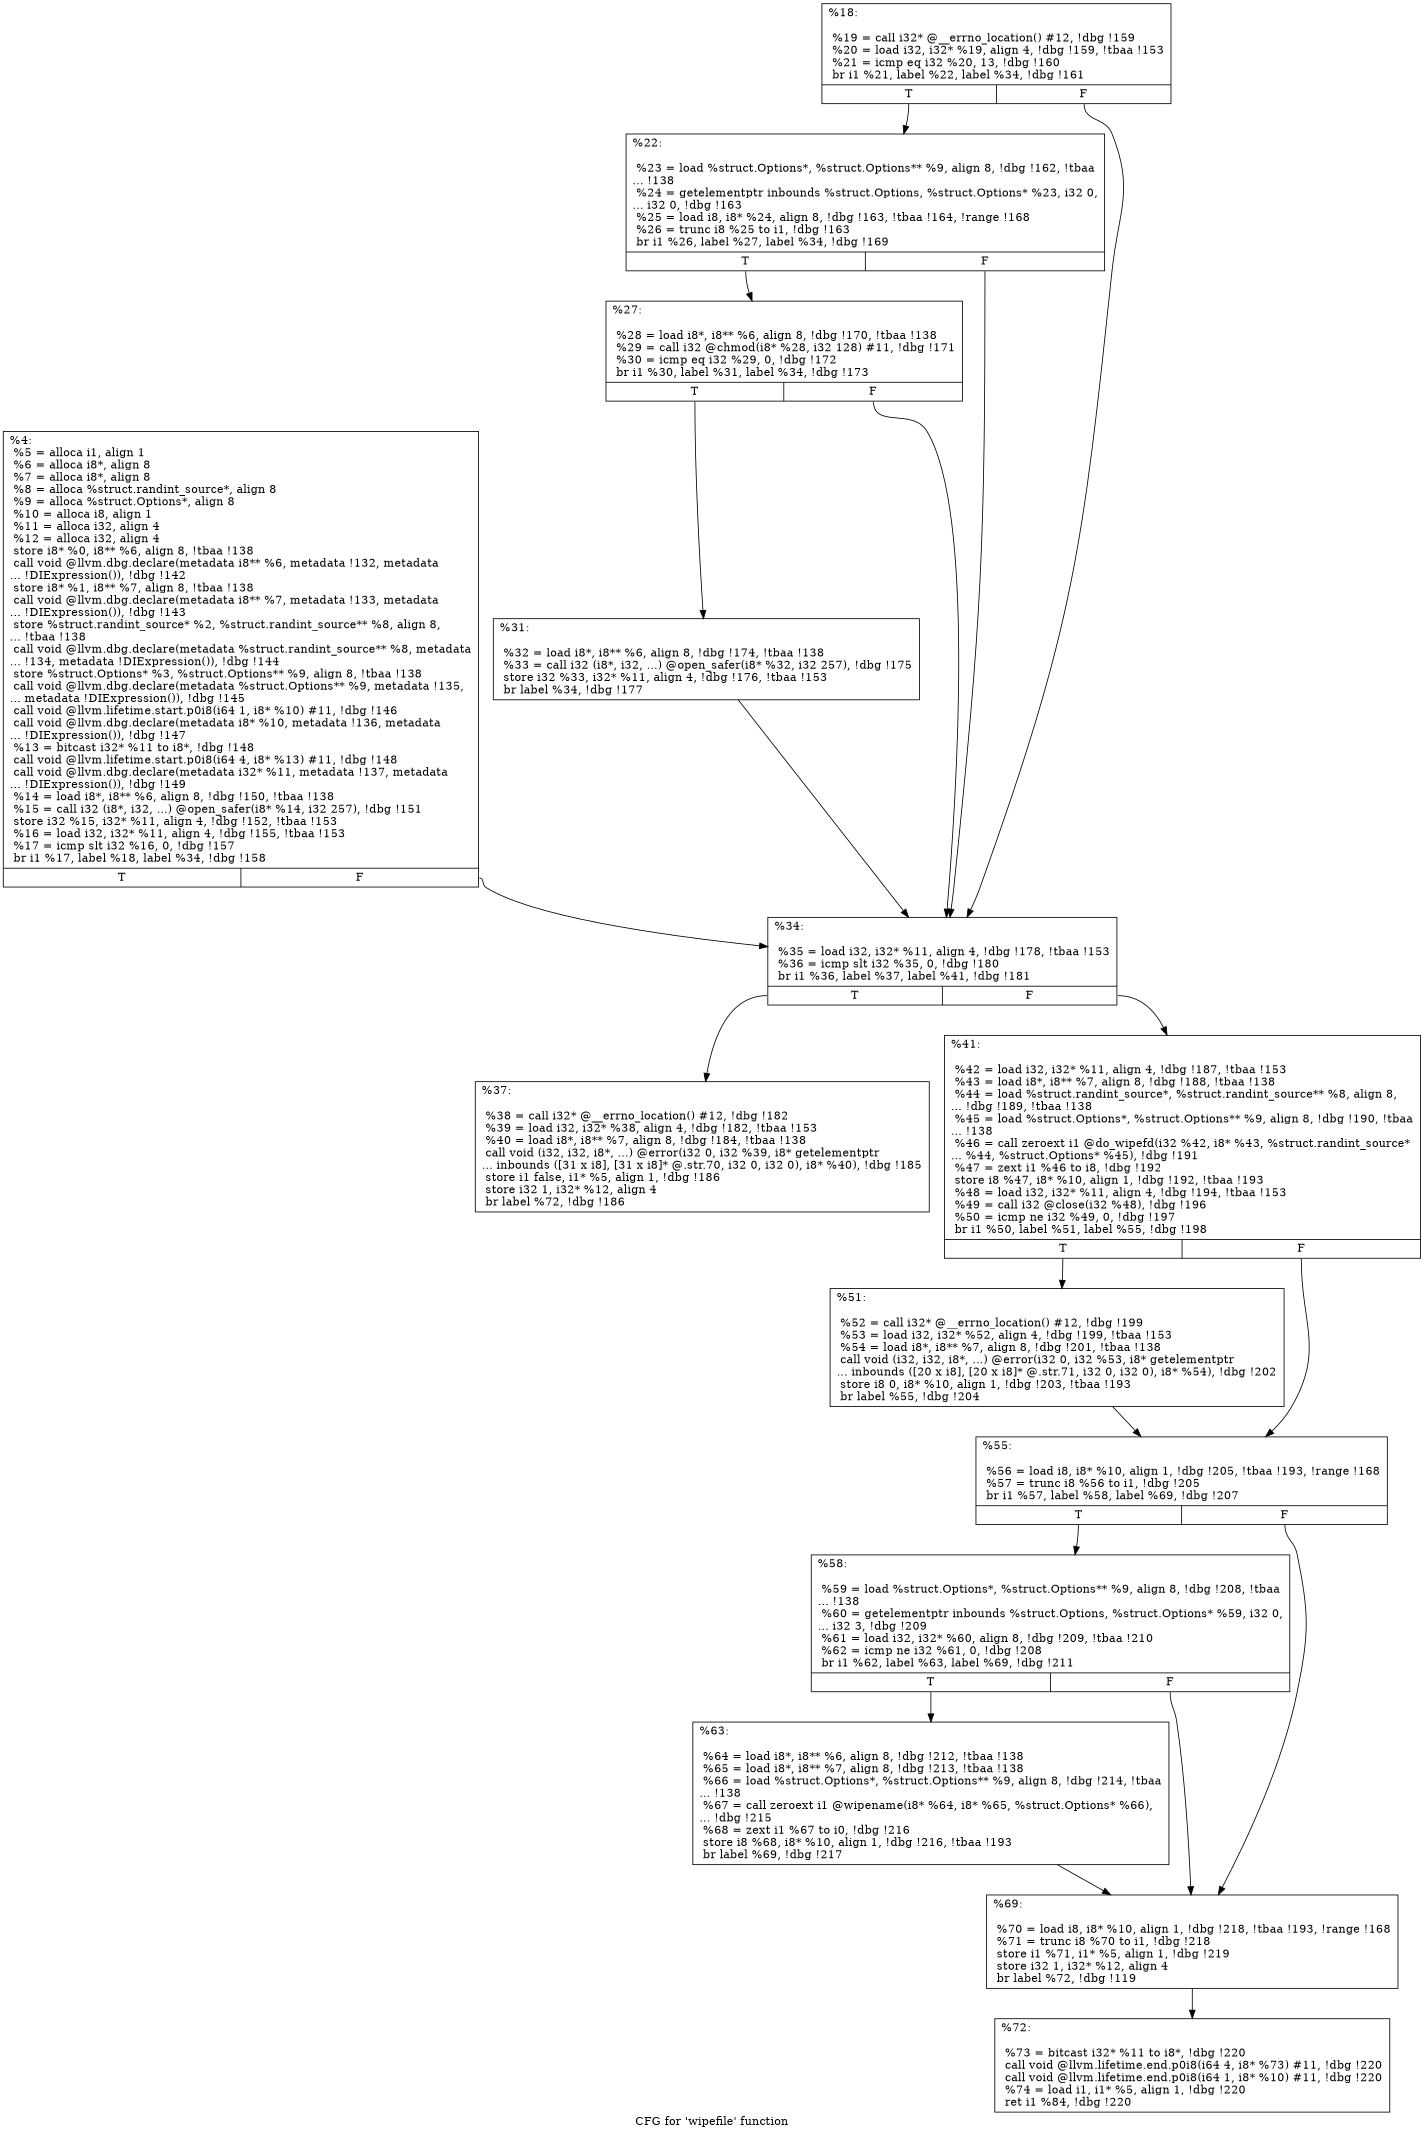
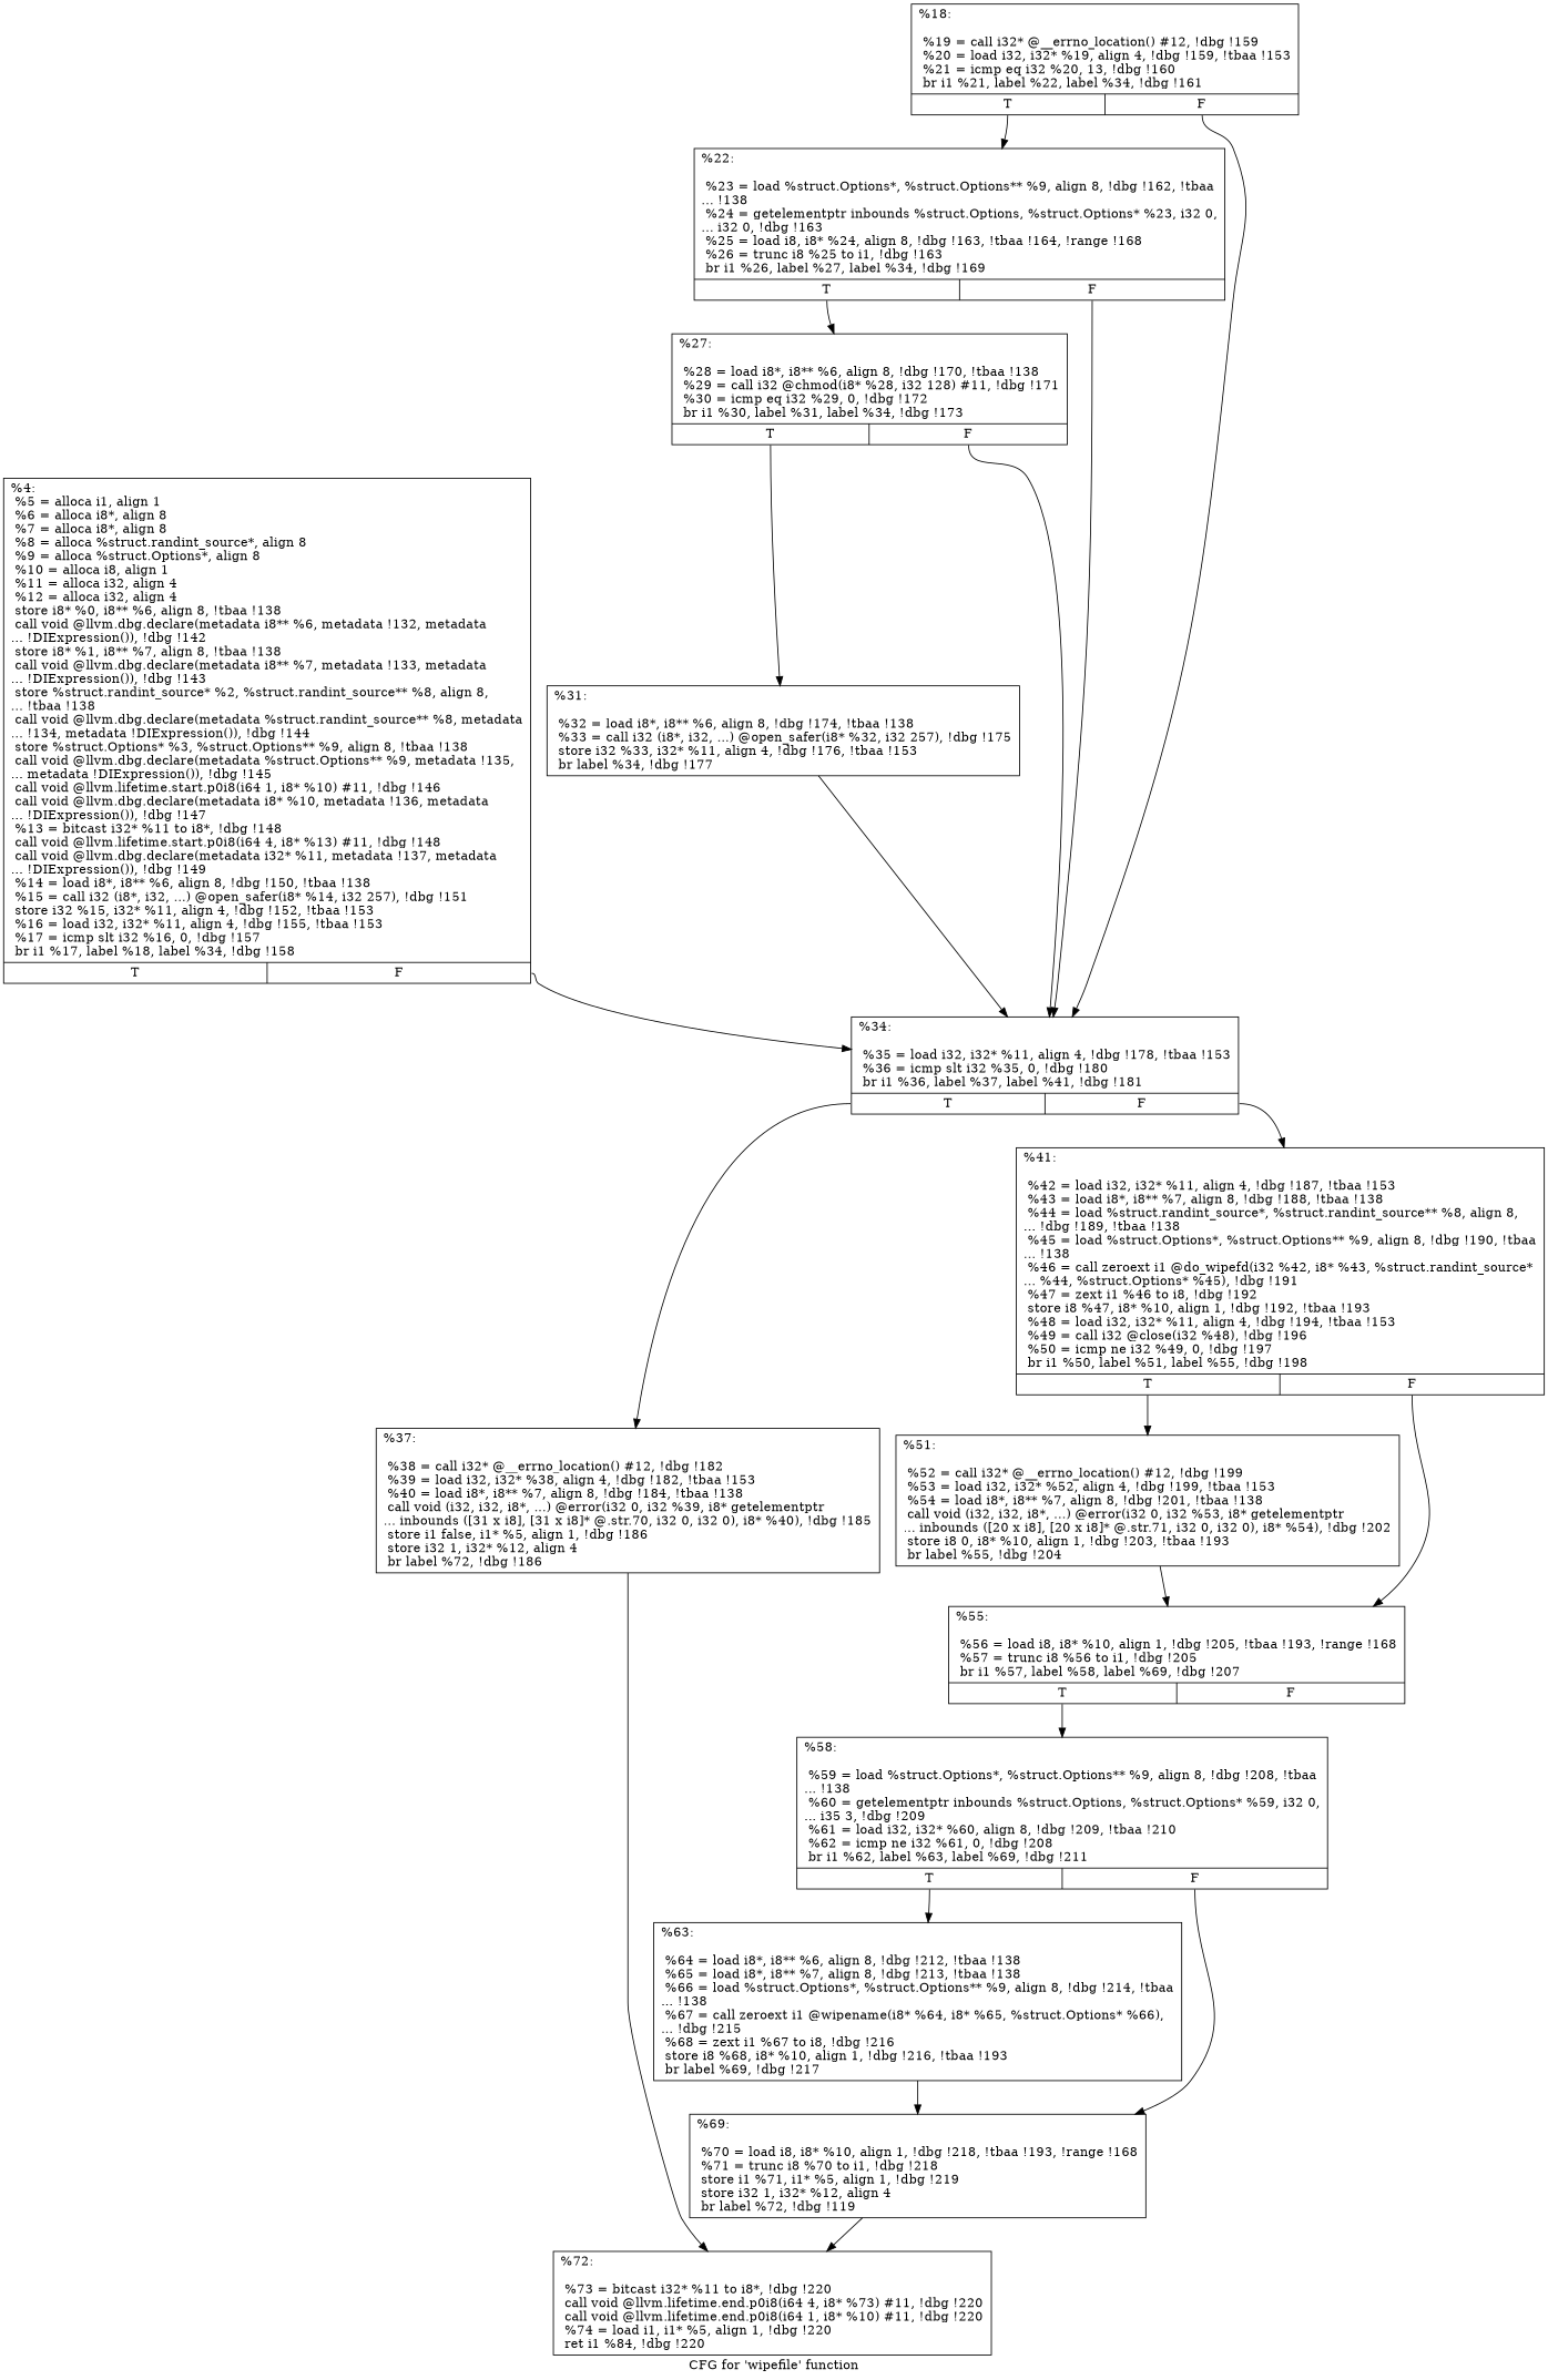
  digraph {
    label="CFG for 'wipefile' function"
    node [shape=record]
    edge [tailport=s0]
    n1 [label="{%4:\l  %5 = alloca i1, align 1\l  %6 = alloca i8*, align 8\l  %7 = alloca i8*, align 8\l  %8 = alloca %struct.randint_source*, align 8\l  %9 = alloca %struct.Options*, align 8\l  %10 = alloca i8, align 1\l  %11 = alloca i32, align 4\l  %12 = alloca i32, align 4\l  store i8* %0, i8** %6, align 8, !tbaa !138\l  call void @llvm.dbg.declare(metadata i8** %6, metadata !132, metadata\l... !DIExpression()), !dbg !142\l  store i8* %1, i8** %7, align 8, !tbaa !138\l  call void @llvm.dbg.declare(metadata i8** %7, metadata !133, metadata\l... !DIExpression()), !dbg !143\l  store %struct.randint_source* %2, %struct.randint_source** %8, align 8,\l... !tbaa !138\l  call void @llvm.dbg.declare(metadata %struct.randint_source** %8, metadata\l... !134, metadata !DIExpression()), !dbg !144\l  store %struct.Options* %3, %struct.Options** %9, align 8, !tbaa !138\l  call void @llvm.dbg.declare(metadata %struct.Options** %9, metadata !135,\l... metadata !DIExpression()), !dbg !145\l  call void @llvm.lifetime.start.p0i8(i64 1, i8* %10) #11, !dbg !146\l  call void @llvm.dbg.declare(metadata i8* %10, metadata !136, metadata\l... !DIExpression()), !dbg !147\l  %13 = bitcast i32* %11 to i8*, !dbg !148\l  call void @llvm.lifetime.start.p0i8(i64 4, i8* %13) #11, !dbg !148\l  call void @llvm.dbg.declare(metadata i32* %11, metadata !137, metadata\l... !DIExpression()), !dbg !149\l  %14 = load i8*, i8** %6, align 8, !dbg !150, !tbaa !138\l  %15 = call i32 (i8*, i32, ...) @open_safer(i8* %14, i32 257), !dbg !151\l  store i32 %15, i32* %11, align 4, !dbg !152, !tbaa !153\l  %16 = load i32, i32* %11, align 4, !dbg !155, !tbaa !153\l  %17 = icmp slt i32 %16, 0, !dbg !157\l  br i1 %17, label %18, label %34, !dbg !158\l|{<s0>T|<s1>F}}"]
    n2 [label="{%34:\l\l  %35 = load i32, i32* %11, align 4, !dbg !178, !tbaa !153\l  %36 = icmp slt i32 %35, 0, !dbg !180\l  br i1 %36, label %37, label %41, !dbg !181\l|{<s0>T|<s1>F}}"]
    n3 [label="{%18:\l\l  %19 = call i32* @__errno_location() #12, !dbg !159\l  %20 = load i32, i32* %19, align 4, !dbg !159, !tbaa !153\l  %21 = icmp eq i32 %20, 13, !dbg !160\l  br i1 %21, label %22, label %34, !dbg !161\l|{<s0>T|<s1>F}}"]
    n4 [label="{%22:\l\l  %23 = load %struct.Options*, %struct.Options** %9, align 8, !dbg !162, !tbaa\l... !138\l  %24 = getelementptr inbounds %struct.Options, %struct.Options* %23, i32 0,\l... i32 0, !dbg !163\l  %25 = load i8, i8* %24, align 8, !dbg !163, !tbaa !164, !range !168\l  %26 = trunc i8 %25 to i1, !dbg !163\l  br i1 %26, label %27, label %34, !dbg !169\l|{<s0>T|<s1>F}}"]
    n5 [label="{%37:\l\l  %38 = call i32* @__errno_location() #12, !dbg !182\l  %39 = load i32, i32* %38, align 4, !dbg !182, !tbaa !153\l  %40 = load i8*, i8** %7, align 8, !dbg !184, !tbaa !138\l  call void (i32, i32, i8*, ...) @error(i32 0, i32 %39, i8* getelementptr\l... inbounds ([31 x i8], [31 x i8]* @.str.70, i32 0, i32 0), i8* %40), !dbg !185\l  store i1 false, i1* %5, align 1, !dbg !186\l  store i32 1, i32* %12, align 4\l  br label %72, !dbg !186\l}"]
    n6 [label="{%41:\l\l  %42 = load i32, i32* %11, align 4, !dbg !187, !tbaa !153\l  %43 = load i8*, i8** %7, align 8, !dbg !188, !tbaa !138\l  %44 = load %struct.randint_source*, %struct.randint_source** %8, align 8,\l... !dbg !189, !tbaa !138\l  %45 = load %struct.Options*, %struct.Options** %9, align 8, !dbg !190, !tbaa\l... !138\l  %46 = call zeroext i1 @do_wipefd(i32 %42, i8* %43, %struct.randint_source*\l... %44, %struct.Options* %45), !dbg !191\l  %47 = zext i1 %46 to i8, !dbg !192\l  store i8 %47, i8* %10, align 1, !dbg !192, !tbaa !193\l  %48 = load i32, i32* %11, align 4, !dbg !194, !tbaa !153\l  %49 = call i32 @close(i32 %48), !dbg !196\l  %50 = icmp ne i32 %49, 0, !dbg !197\l  br i1 %50, label %51, label %55, !dbg !198\l|{<s0>T|<s1>F}}"]
    n7 [label="{%27:\l\l  %28 = load i8*, i8** %6, align 8, !dbg !170, !tbaa !138\l  %29 = call i32 @chmod(i8* %28, i32 128) #11, !dbg !171\l  %30 = icmp eq i32 %29, 0, !dbg !172\l  br i1 %30, label %31, label %34, !dbg !173\l|{<s0>T|<s1>F}}"]
    n8 [label="{%72:\l\l  %73 = bitcast i32* %11 to i8*, !dbg !220\l  call void @llvm.lifetime.end.p0i8(i64 4, i8* %73) #11, !dbg !220\l  call void @llvm.lifetime.end.p0i8(i64 1, i8* %10) #11, !dbg !220\l  %74 = load i1, i1* %5, align 1, !dbg !220\l  ret i1 %84, !dbg !220\l}"]
    n9 [label="{%51:\l\l  %52 = call i32* @__errno_location() #12, !dbg !199\l  %53 = load i32, i32* %52, align 4, !dbg !199, !tbaa !153\l  %54 = load i8*, i8** %7, align 8, !dbg !201, !tbaa !138\l  call void (i32, i32, i8*, ...) @error(i32 0, i32 %53, i8* getelementptr\l... inbounds ([20 x i8], [20 x i8]* @.str.71, i32 0, i32 0), i8* %54), !dbg !202\l  store i8 0, i8* %10, align 1, !dbg !203, !tbaa !193\l  br label %55, !dbg !204\l}"]
    n10 [label="{%55:\l\l  %56 = load i8, i8* %10, align 1, !dbg !205, !tbaa !193, !range !168\l  %57 = trunc i8 %56 to i1, !dbg !205\l  br i1 %57, label %58, label %69, !dbg !207\l|{<s0>T|<s1>F}}"]
    n11 [label="{%31:\l\l  %32 = load i8*, i8** %6, align 8, !dbg !174, !tbaa !138\l  %33 = call i32 (i8*, i32, ...) @open_safer(i8* %32, i32 257), !dbg !175\l  store i32 %33, i32* %11, align 4, !dbg !176, !tbaa !153\l  br label %34, !dbg !177\l}"]
-   n12 [label="{%58:\l\l  %59 = load %struct.Options*, %struct.Options** %9, align 8, !dbg !208, !tbaa\l... !138\l  %60 = getelementptr inbounds %struct.Options, %struct.Options* %59, i32 0,\l... i32 3, !dbg !209\l  %61 = load i32, i32* %60, align 8, !dbg !209, !tbaa !210\l  %62 = icmp ne i32 %61, 0, !dbg !208\l  br i1 %62, label %63, label %69, !dbg !211\l|{<s0>T|<s1>F}}"]
+   n12 [label="{%58:\l\l  %59 = load %struct.Options*, %struct.Options** %9, align 8, !dbg !208, !tbaa\l... !138\l  %60 = getelementptr inbounds %struct.Options, %struct.Options* %59, i32 0,\l... i35 3, !dbg !209\l  %61 = load i32, i32* %60, align 8, !dbg !209, !tbaa !210\l  %62 = icmp ne i32 %61, 0, !dbg !208\l  br i1 %62, label %63, label %69, !dbg !211\l|{<s0>T|<s1>F}}"]
    n13 [label="{%69:\l\l  %70 = load i8, i8* %10, align 1, !dbg !218, !tbaa !193, !range !168\l  %71 = trunc i8 %70 to i1, !dbg !218\l  store i1 %71, i1* %5, align 1, !dbg !219\l  store i32 1, i32* %12, align 4\l  br label %72, !dbg !119\l}"]
-   n14 [label="{%63:\l\l  %64 = load i8*, i8** %6, align 8, !dbg !212, !tbaa !138\l  %65 = load i8*, i8** %7, align 8, !dbg !213, !tbaa !138\l  %66 = load %struct.Options*, %struct.Options** %9, align 8, !dbg !214, !tbaa\l... !138\l  %67 = call zeroext i1 @wipename(i8* %64, i8* %65, %struct.Options* %66),\l... !dbg !215\l  %68 = zext i1 %67 to i0, !dbg !216\l  store i8 %68, i8* %10, align 1, !dbg !216, !tbaa !193\l  br label %69, !dbg !217\l}"]
+   n14 [label="{%63:\l\l  %64 = load i8*, i8** %6, align 8, !dbg !212, !tbaa !138\l  %65 = load i8*, i8** %7, align 8, !dbg !213, !tbaa !138\l  %66 = load %struct.Options*, %struct.Options** %9, align 8, !dbg !214, !tbaa\l... !138\l  %67 = call zeroext i1 @wipename(i8* %64, i8* %65, %struct.Options* %66),\l... !dbg !215\l  %68 = zext i1 %67 to i8, !dbg !216\l  store i8 %68, i8* %10, align 1, !dbg !216, !tbaa !193\l  br label %69, !dbg !217\l}"]
    n1 -> n2 [tailport=s1]
    n2 -> n5
    n2 -> n6 [tailport=s1]
    n3 -> n2 [tailport=s1]
    n3 -> n4
    n4 -> n2 [tailport=s1]
    n4 -> n7
+   n5 -> n8
    n6 -> n9
    n6 -> n10 [tailport=s1]
    n7 -> n2 [tailport=s1]
    n7 -> n11
    n9 -> n10
    n10 -> n12
-   n10 -> n13 [tailport=s1]
    n11 -> n2
    n12 -> n13 [tailport=s1]
    n12 -> n14
    n13 -> n8
    n14 -> n13
  }
